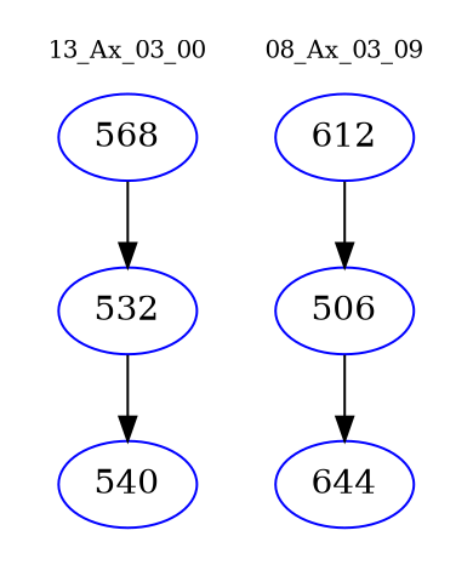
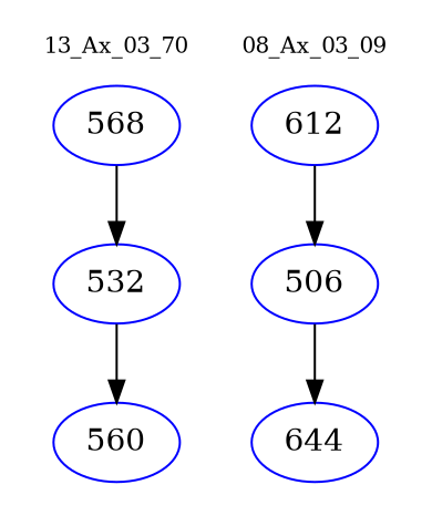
  digraph {
    node [color=blue]
    edge [color=black]
    n1 [label=568]
    n2 [label=532]
-   n3 [label=540]
+   n3 [label=560]
    n4 [label=612]
    n5 [label=506]
    n6 [label=644]
    subgraph cluster_1 {
      color=white
      fontsize=10
-     label="13_Ax_03_00"
+     label="13_Ax_03_70"
      n1
      n2
      n3
    }
    subgraph cluster_2 {
      color=white
      fontsize=10
      label="08_Ax_03_09"
      n4
      n5
      n6
    }
    n1 -> n2
    n2 -> n3
    n4 -> n5
    n5 -> n6
  }
